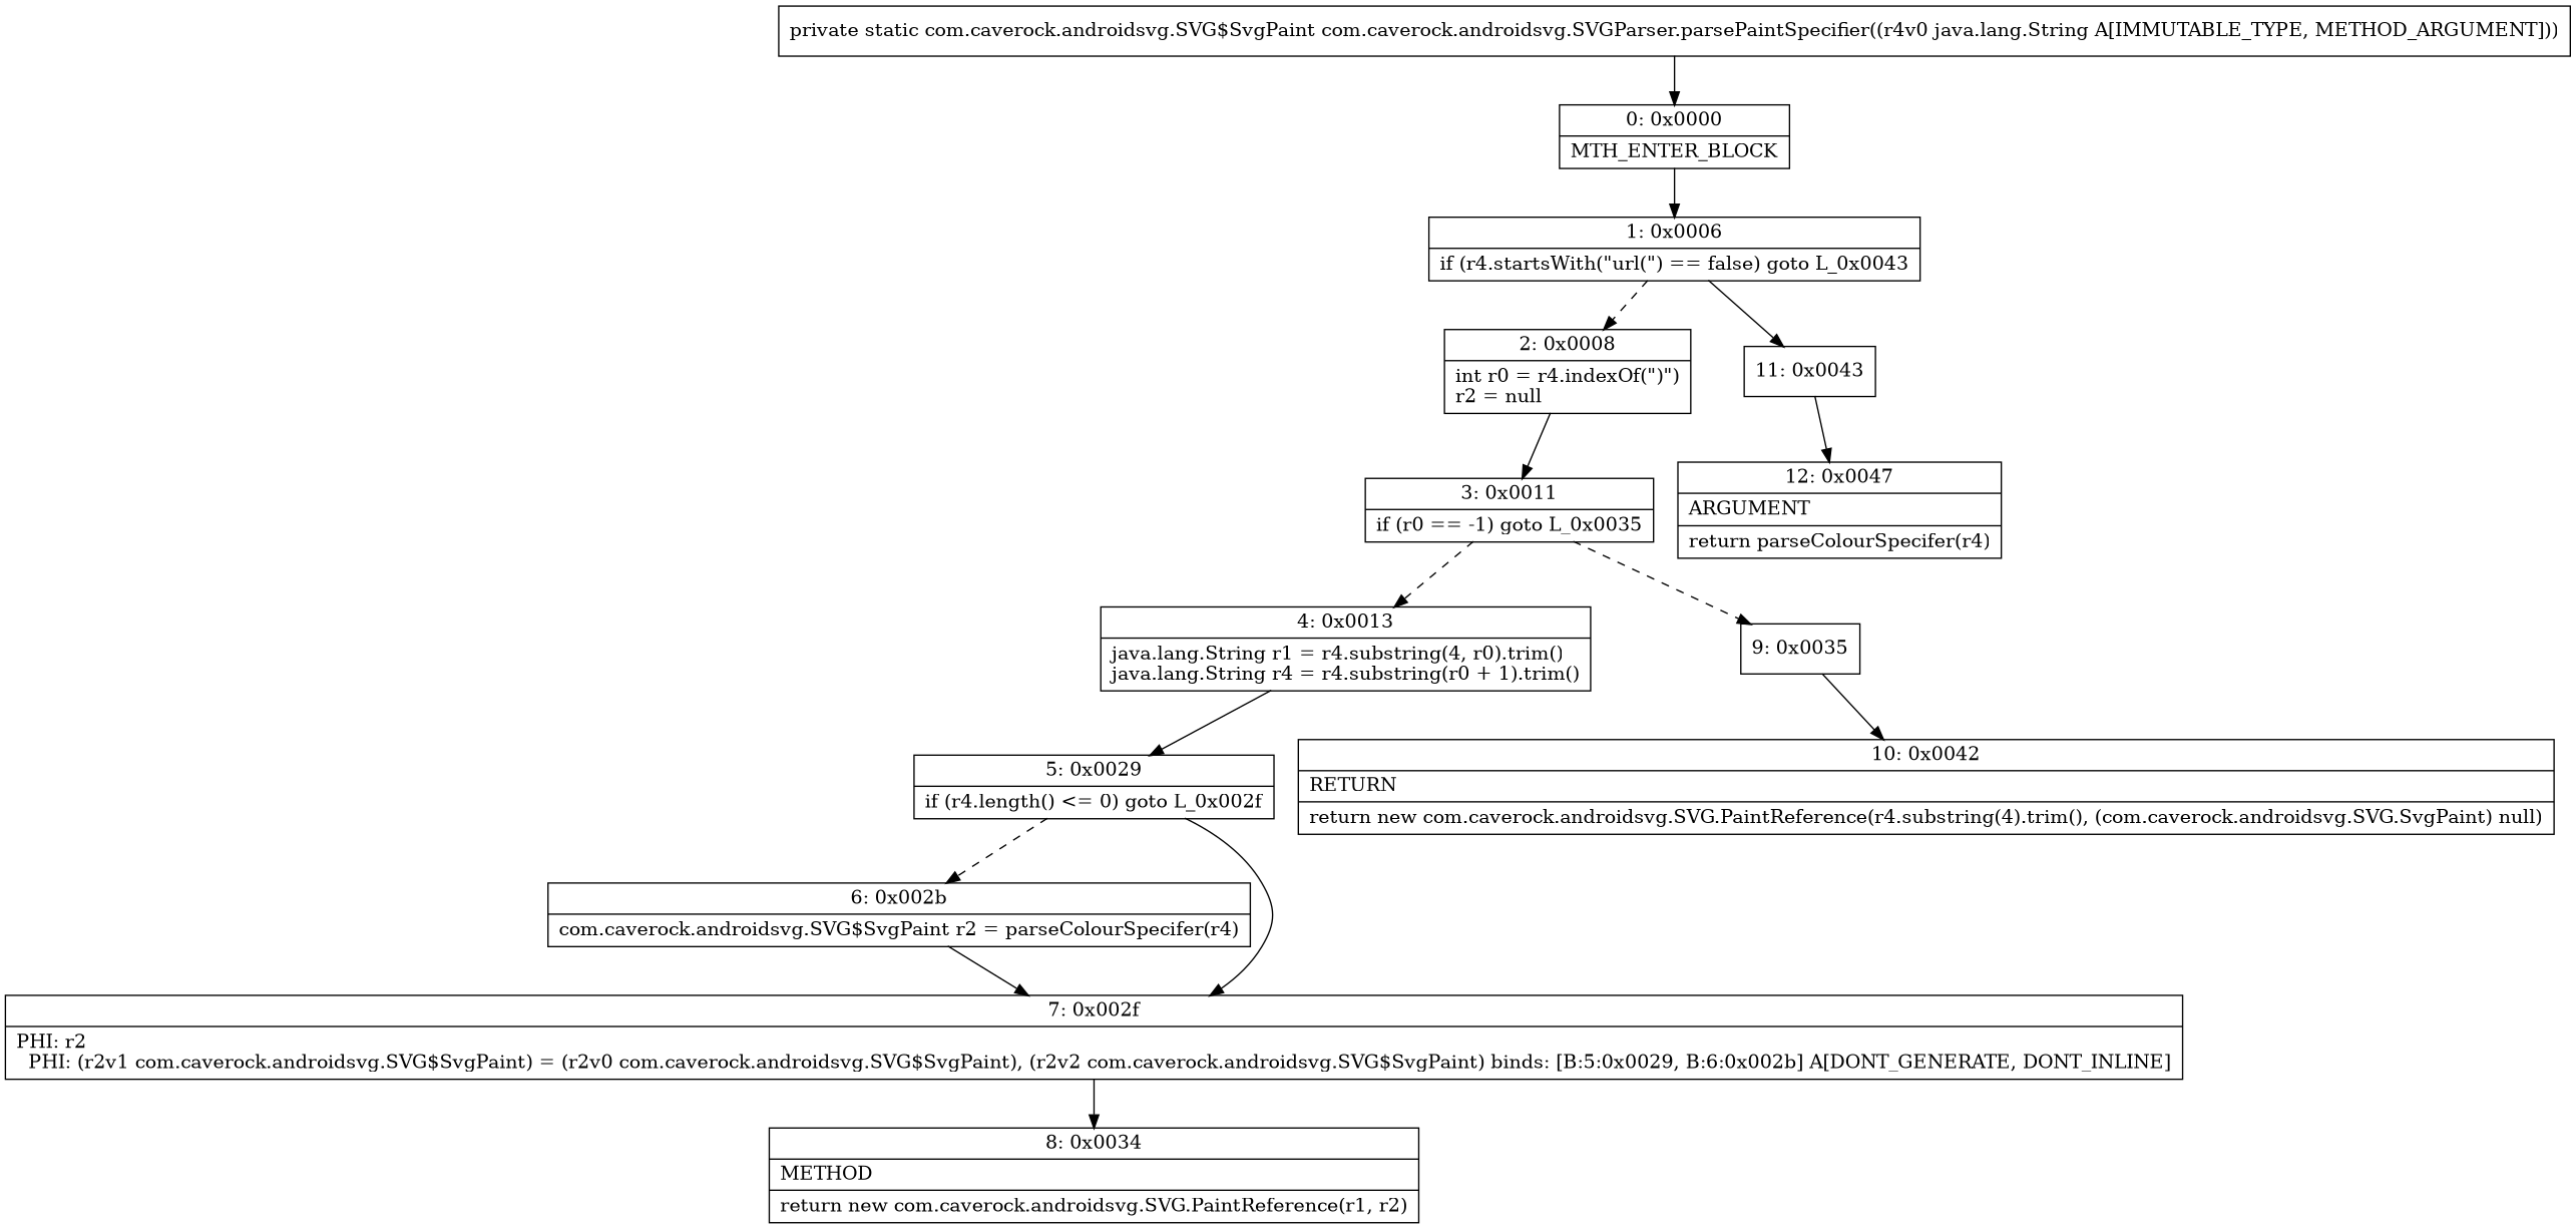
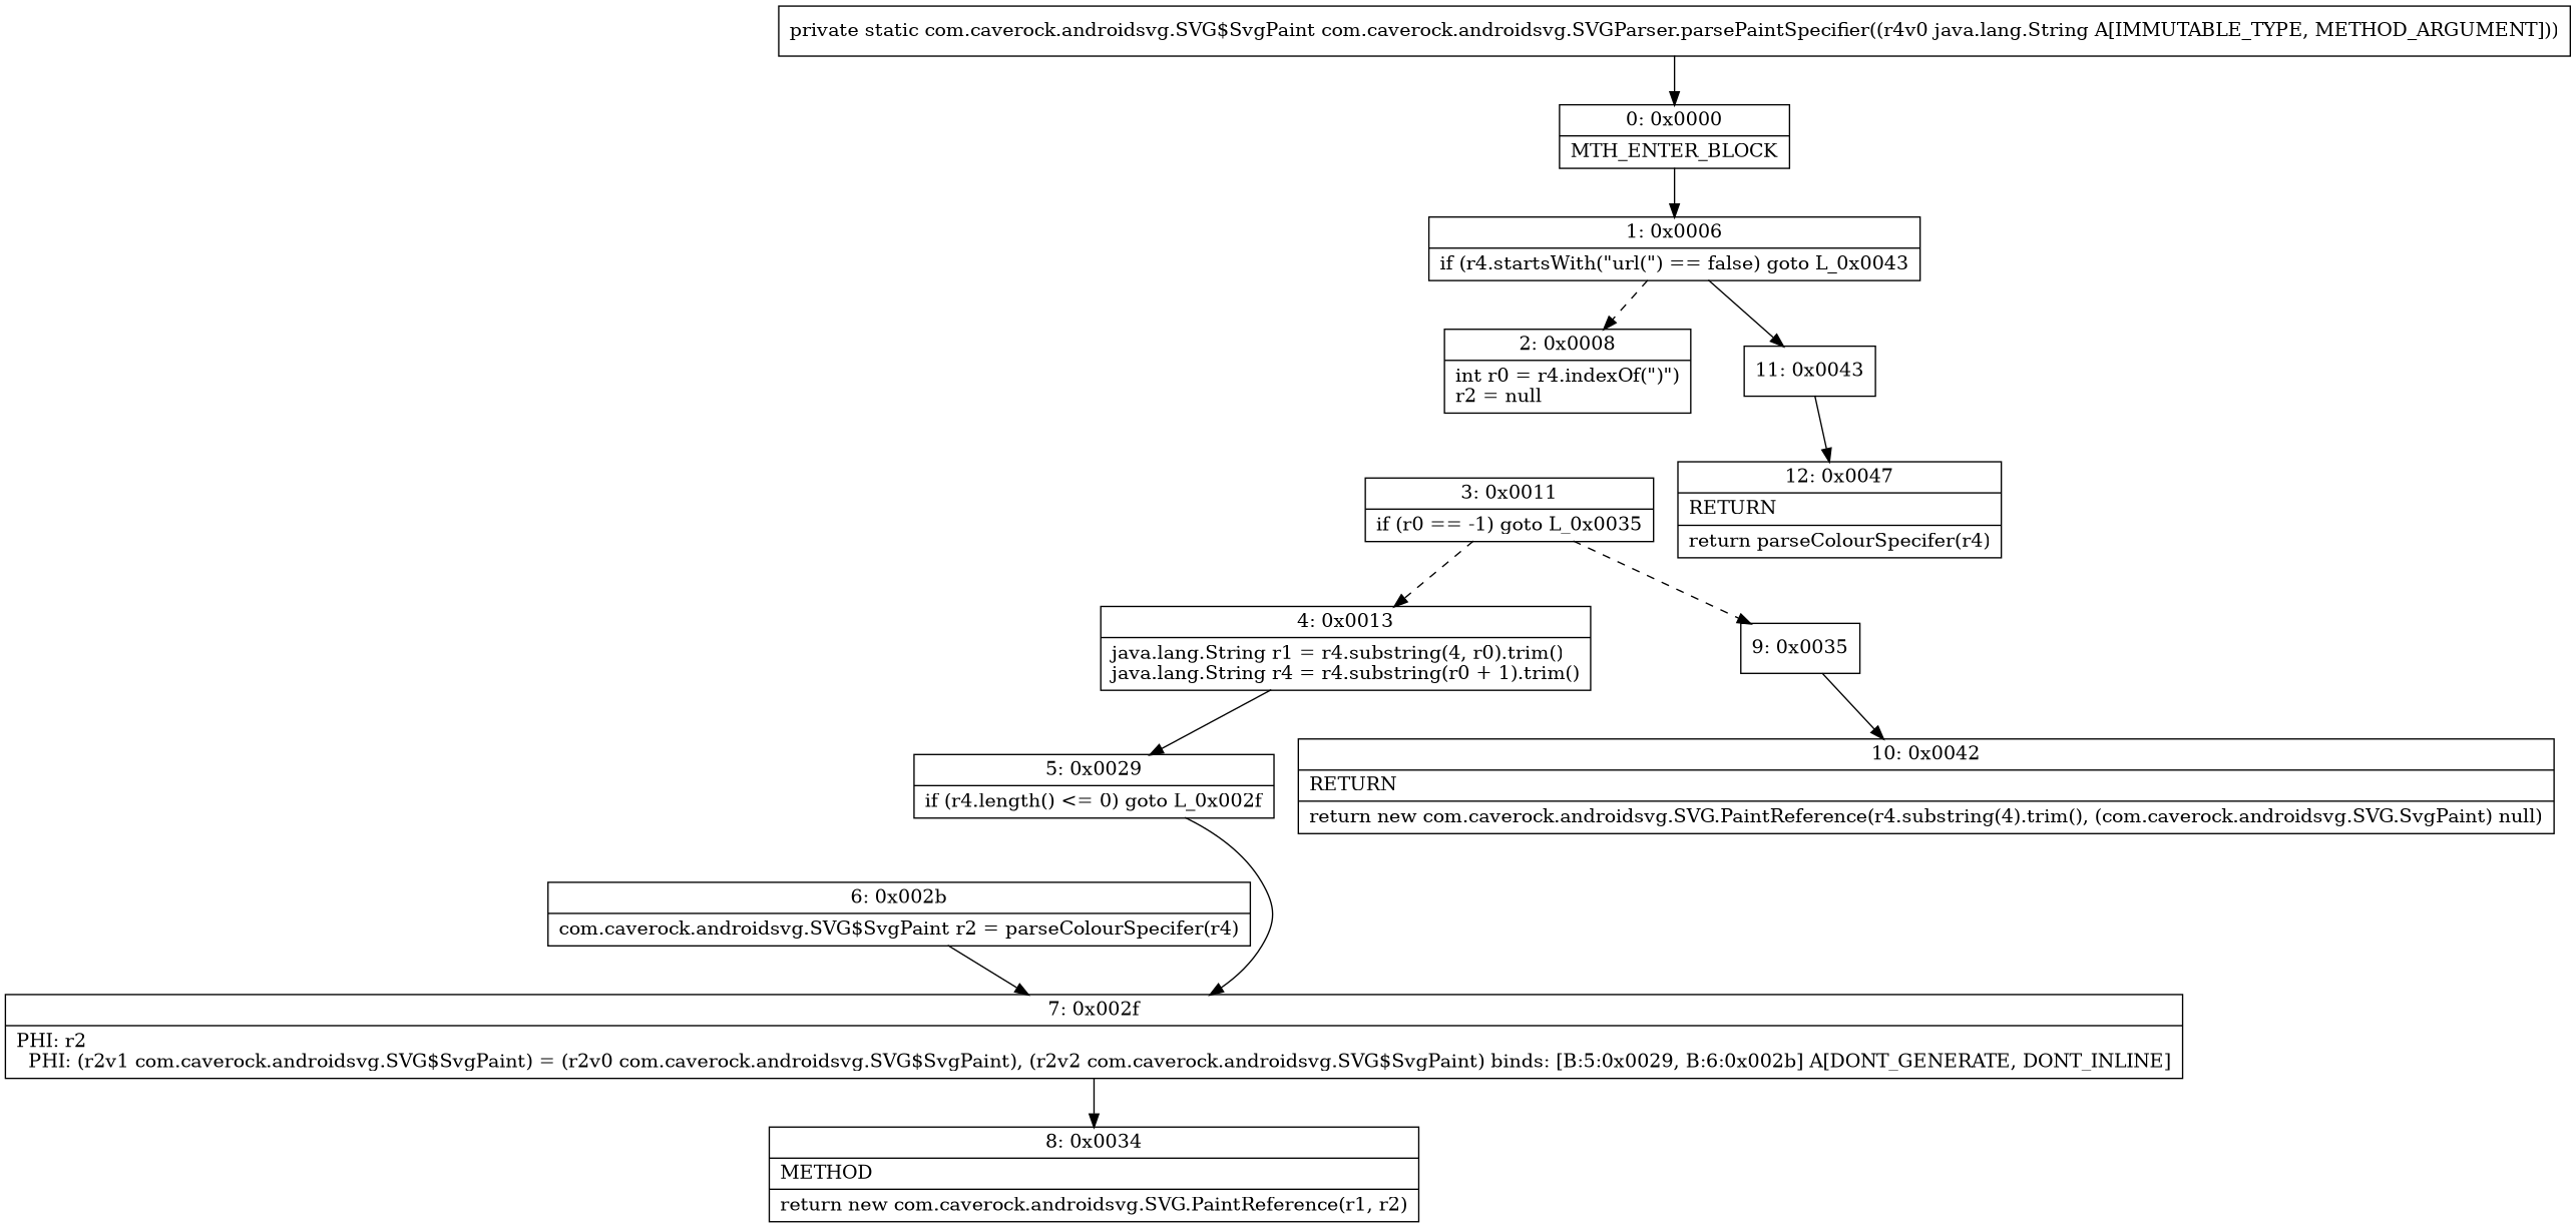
  digraph {
    node [shape=record]
    n1 [label="{0\:\ 0x0000|MTH_ENTER_BLOCK\l}"]
    n2 [label="{1\:\ 0x0006|if (r4.startsWith(\"url(\") == false) goto L_0x0043\l}"]
    n3 [label="{2\:\ 0x0008|int r0 = r4.indexOf(\")\")\lr2 = null\l}"]
    n4 [label="{11\:\ 0x0043}"]
    n5 [label="{3\:\ 0x0011|if (r0 == \-1) goto L_0x0035\l}"]
-   n6 [label="{12\:\ 0x0047|ARGUMENT\l|return parseColourSpecifer(r4)\l}"]
+   n6 [label="{12\:\ 0x0047|RETURN\l|return parseColourSpecifer(r4)\l}"]
    n7 [label="{4\:\ 0x0013|java.lang.String r1 = r4.substring(4, r0).trim()\ljava.lang.String r4 = r4.substring(r0 + 1).trim()\l}"]
    n8 [label="{9\:\ 0x0035}"]
    n9 [label="{5\:\ 0x0029|if (r4.length() \<= 0) goto L_0x002f\l}"]
    n10 [label="{10\:\ 0x0042|RETURN\l|return new com.caverock.androidsvg.SVG.PaintReference(r4.substring(4).trim(), (com.caverock.androidsvg.SVG.SvgPaint) null)\l}"]
    n11 [label="{6\:\ 0x002b|com.caverock.androidsvg.SVG$SvgPaint r2 = parseColourSpecifer(r4)\l}"]
    n12 [label="{7\:\ 0x002f|PHI: r2 \l  PHI: (r2v1 com.caverock.androidsvg.SVG$SvgPaint) = (r2v0 com.caverock.androidsvg.SVG$SvgPaint), (r2v2 com.caverock.androidsvg.SVG$SvgPaint) binds: [B:5:0x0029, B:6:0x002b] A[DONT_GENERATE, DONT_INLINE]\l}"]
    n13 [label="{8\:\ 0x0034|METHOD\l|return new com.caverock.androidsvg.SVG.PaintReference(r1, r2)\l}"]
    n14 [label="{private static com.caverock.androidsvg.SVG$SvgPaint com.caverock.androidsvg.SVGParser.parsePaintSpecifier((r4v0 java.lang.String A[IMMUTABLE_TYPE, METHOD_ARGUMENT])) }"]
    n1 -> n2
    n2 -> n3 [style=dashed]
    n2 -> n4
-   n3 -> n5
    n4 -> n6
    n5 -> n7 [style=dashed]
    n5 -> n8 [style=dashed]
    n7 -> n9
    n8 -> n10
-   n9 -> n11 [style=dashed]
    n9 -> n12
    n11 -> n12
    n12 -> n13
    n14 -> n1
  }
